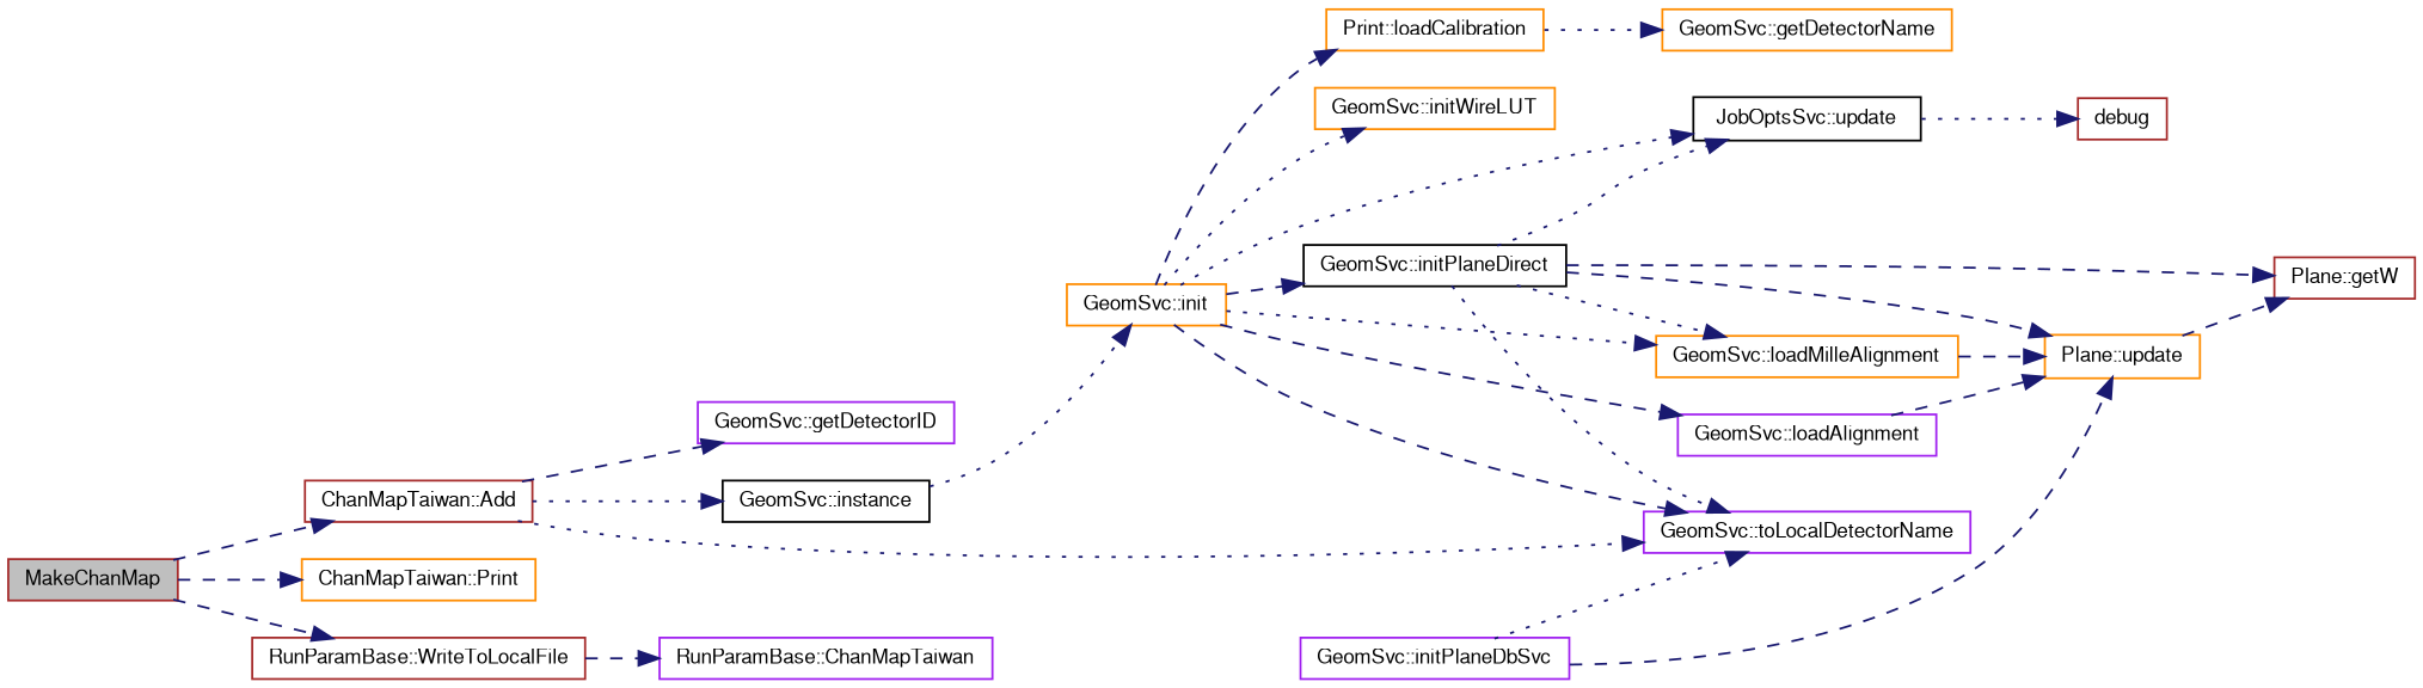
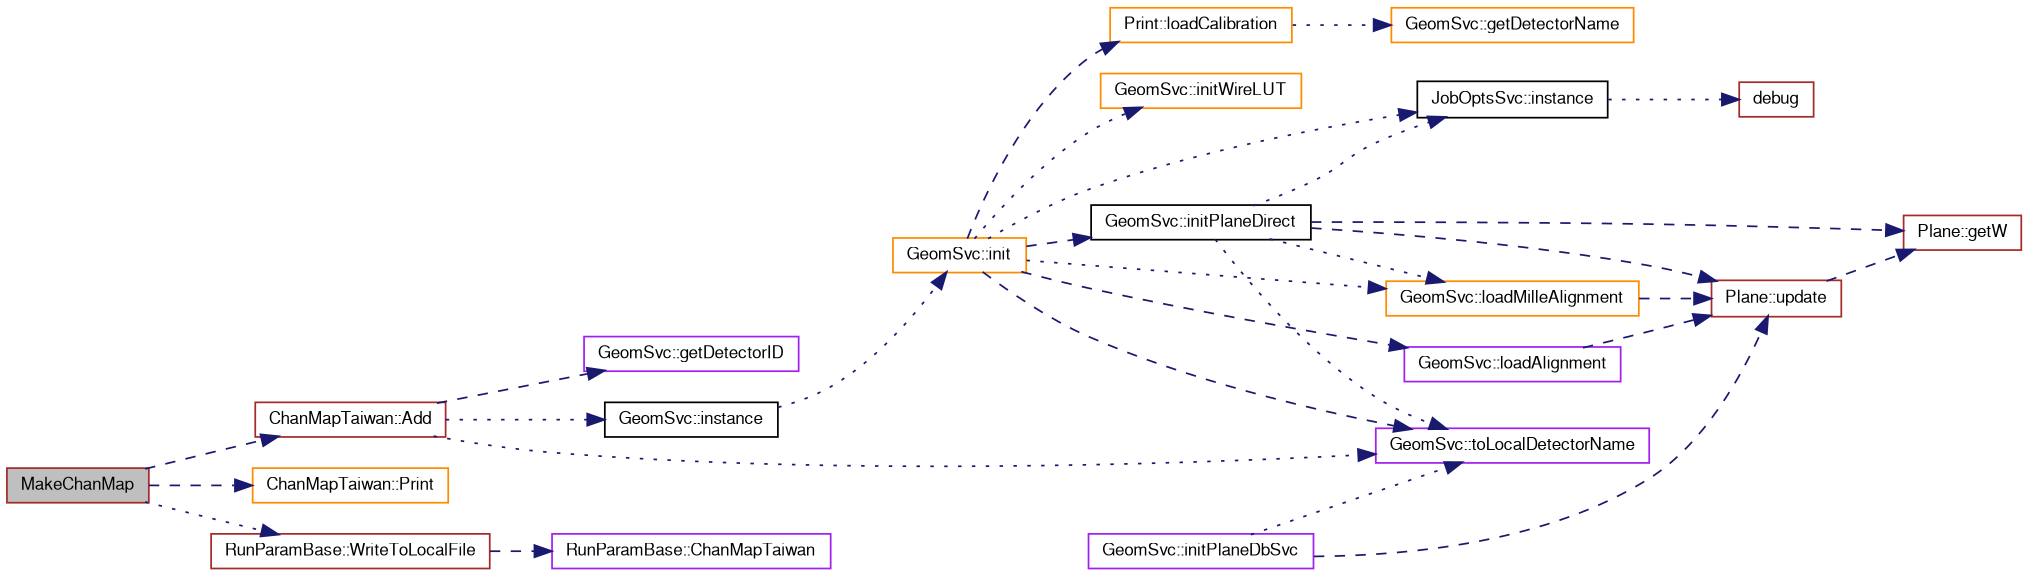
  digraph {
    rankdir=LR
    node [color=darkorange fontname=FreeSans fontsize=10 shape=record]
    edge [color=midnightblue fontname=FreeSans fontsize=10 labelfontname=FreeSans labelfontsize=10 style=dashed]
    n1 [color=brown fillcolor=grey75 fontcolor=black height=0.2 label=MakeChanMap style=filled width=0.4]
    n2 [color=brown height=0.2 label="ChanMapTaiwan::Add" width=0.4]
    n3 [height=0.2 label="ChanMapTaiwan::Print" width=0.4]
    n4 [color=brown height=0.2 label="RunParamBase::WriteToLocalFile" width=0.4]
    n5 [color=black height=0.2 label="GeomSvc::instance" width=0.4]
    n6 [color=purple height=0.2 label="GeomSvc::toLocalDetectorName" width=0.4]
    n7 [color=purple height=0.2 label="GeomSvc::getDetectorID" width=0.4]
    n8 [color=purple height=0.2 label="RunParamBase::ChanMapTaiwan" width=0.4]
    n9 [height=0.2 label="GeomSvc::init" width=0.4]
    n10 [color=black height=0.2 label="GeomSvc::initPlaneDirect" width=0.4]
-   n11 [color=black height=0.2 label="JobOptsSvc::update" width=0.4]
+   n11 [color=black height=0.2 label="JobOptsSvc::instance" width=0.4]
    n12 [height=0.2 label="GeomSvc::loadMilleAlignment" width=0.4]
    n13 [color=purple height=0.2 label="GeomSvc::loadAlignment" width=0.4]
    n14 [height=0.2 label="Print::loadCalibration" width=0.4]
    n15 [height=0.2 label="GeomSvc::initWireLUT" width=0.4]
    n16 [color=purple height=0.2 label="GeomSvc::initPlaneDbSvc" width=0.4]
-   n17 [height=0.2 label="Plane::update" width=0.4]
+   n17 [color=brown height=0.2 label="Plane::update" width=0.4]
    n18 [color=brown height=0.2 label="Plane::getW" width=0.4]
    n19 [color=brown height=0.2 label=debug width=0.4]
    n20 [height=0.2 label="GeomSvc::getDetectorName" width=0.4]
    n1 -> n2
    n1 -> n3
-   n1 -> n4
+   n1 -> n4 [style=dotted]
    n2 -> n5 [style=dotted]
    n2 -> n6 [style=dotted]
    n2 -> n7
    n4 -> n8
    n5 -> n9 [style=dotted]
    n9 -> n6
    n9 -> n10
    n9 -> n11 [style=dotted]
    n9 -> n12 [style=dotted]
    n9 -> n13
    n9 -> n14
    n9 -> n15 [style=dotted]
    n10 -> n6 [style=dotted]
    n10 -> n11 [style=dotted]
    n10 -> n12 [style=dotted]
    n10 -> n17
    n10 -> n18
    n11 -> n19 [style=dotted]
    n12 -> n17
    n13 -> n17
    n14 -> n20 [style=dotted]
    n16 -> n6 [style=dotted]
    n16 -> n17
    n17 -> n18
  }
